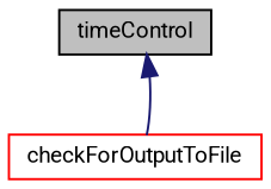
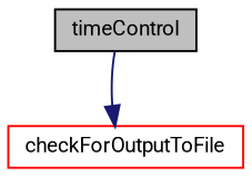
  digraph {
    rankdir=TB
    fontname=Roboto
    node [fontname=Roboto fontsize=10 shape=record style=filled]
    n1 [color=black fillcolor=grey75 fontcolor=black height=0.2 label=timeControl width=0.4]
    n2 [color=red fillcolor=white height=0.2 label=checkForOutputToFile width=0.4]
-   n2 -> n1 [color=midnightblue fontname=Roboto fontsize=10 labelfontname=Helvetica labelfontsize=10 style=solid]
+   n1 -> n2 [color=midnightblue fontname=Roboto fontsize=10 labelfontname=Helvetica labelfontsize=10 style=solid]
  }
